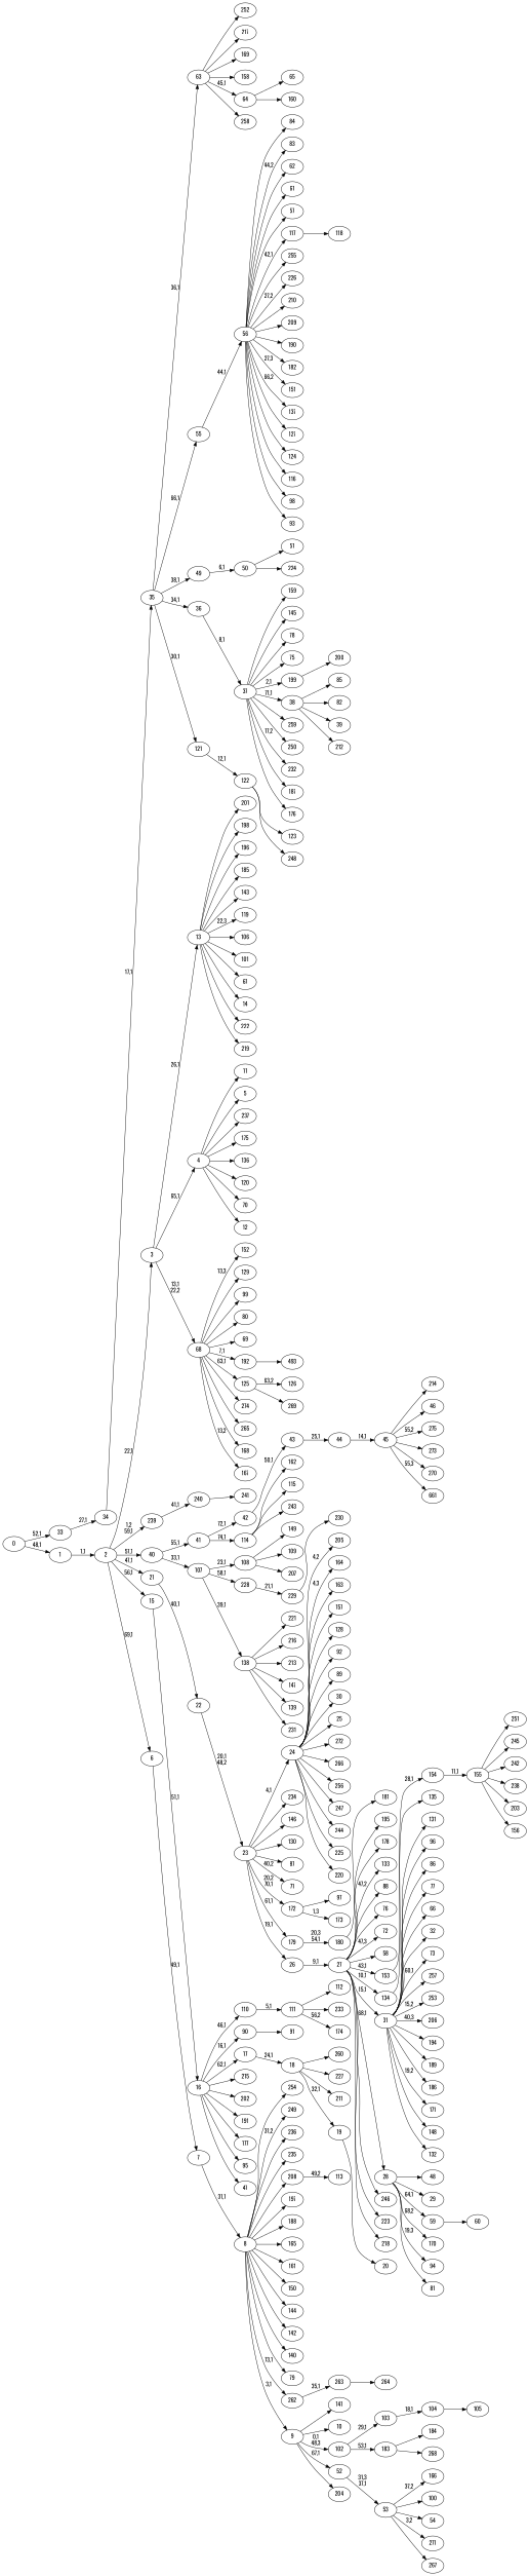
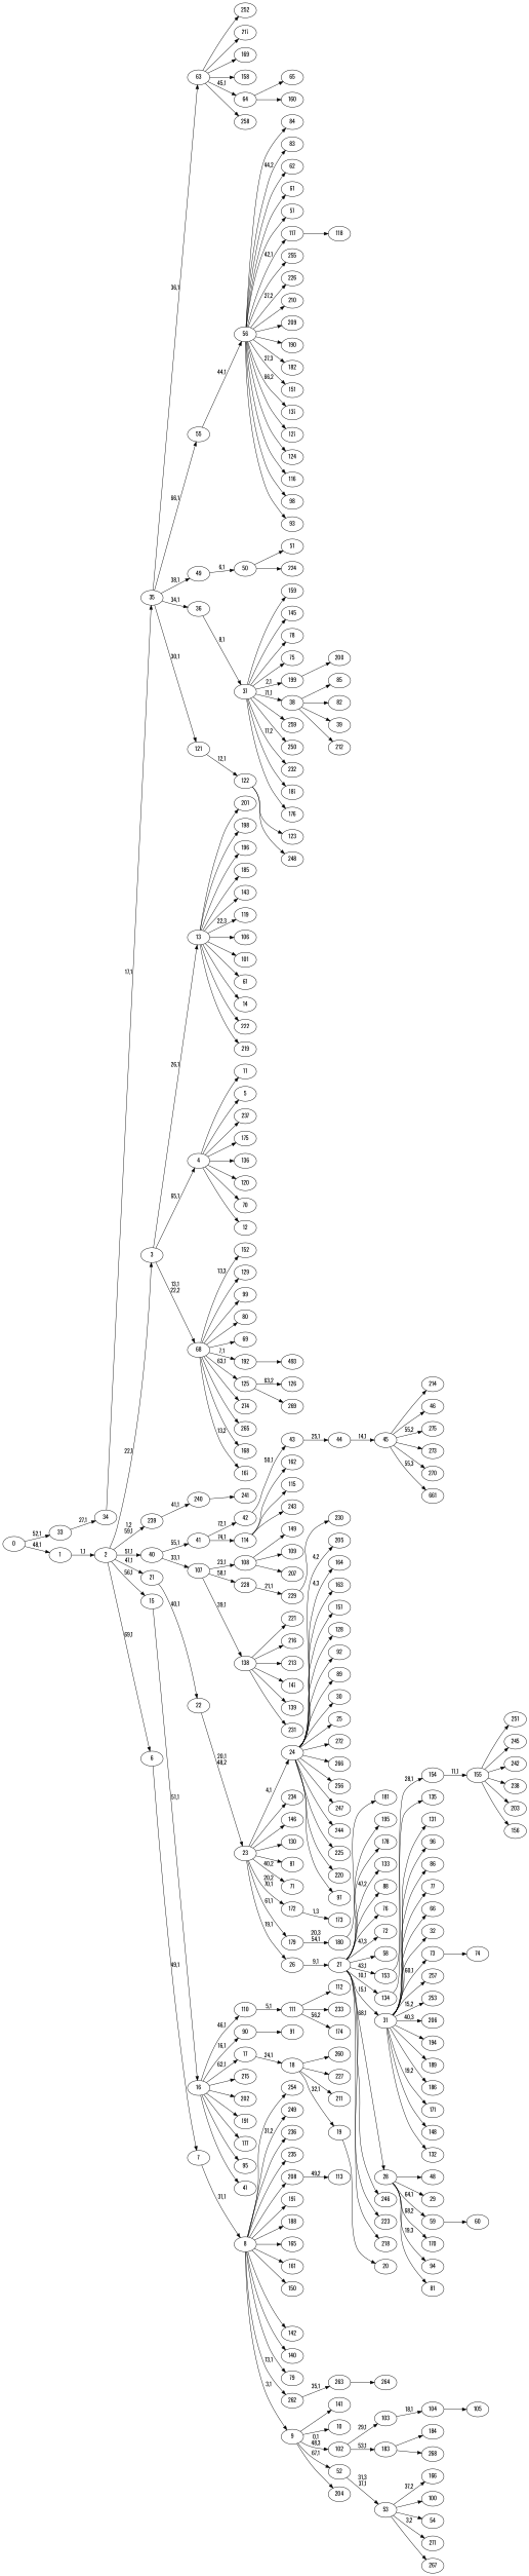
  digraph {
    fontname=Oswald
    rankdir=LR
    node [fontname=Oswald]
    edge [fontname=Oswald]
    263
    264
    262
    240
    241
    239
    229
    230
    228
    199
    200
    n12 [label=493]
    192
    183
    268
    184
    180
    181
    179
    172
    173
    155
    251
    245
    242
    238
    203
    156
    154
    153
    138
    231
    221
    216
    213
    147
    139
    134
    135
    125
    269
    126
    122
    248
    123
    121
    117
    118
    114
    243
    162
    115
    111
    233
    174
    112
    110
    108
    207
    149
    109
    107
    104
    105
    103
    102
    90
    91
    73
+   74
    68
    274
    265
    168
    167
    152
    129
    99
    80
    69
    64
    160
    65
    63
    258
    252
    217
    169
    158
    59
    60
    56
    255
    226
    210
    209
    190
    182
    151
    137
    127
    124
    116
    98
    93
    84
    83
    62
    61
    57
    55
    53
    271
    267
    166
    100
    54
    52
    50
    224
    51
    49
    45
    275
    273
    270
    n127 [label=661]
    214
    46
    44
    43
    42
    41
    40
    38
    212
    85
    82
    39
    37
    259
    250
    232
    187
    176
    159
    145
    78
    75
    36
    35
    34
    33
    31
    257
    253
    206
    194
    189
    186
    171
    148
    132
    131
    96
    86
    77
    66
    32
    28
    170
    94
    81
    48
    29
    27
    246
    223
    218
    195
    178
    133
    88
    76
    72
    58
    26
    24
    272
    266
    256
    247
    244
    225
    220
    205
    164
    163
    157
    128
    97
    92
    89
    30
    25
    23
    234
    146
    130
    87
    71
    22
    21
    19
    20
    18
    260
    227
    211
    17
    16
    215
    202
    191
    177
    95
    47
    15
    13
    222
    219
    201
    198
    196
    185
    143
    119
    106
    101
    67
    14
    9
    204
    141
    10
    8
    254
    249
    236
    235
    208
    197
    188
    165
    161
    150
-   144
    142
    140
    79
    113
    7
    6
    4
    237
    175
    136
    120
    70
    12
    11
    5
    3
    2
    1
    0
    263 -> 264
    262 -> 263 [label="35,1"]
    240 -> 241
    239 -> 240 [label="41,1"]
    229 -> 230
    228 -> 229 [label="21,1"]
    199 -> 200
    192 -> n12
    183 -> 268
    183 -> 184
    180 -> 181
    179 -> 180 [label="20,3\n54,1"]
    172 -> 173 [label="1,3"]
    155 -> 251
    155 -> 245
    155 -> 242
    155 -> 238
    155 -> 203
    155 -> 156
    154 -> 155 [label="11,1"]
    153 -> 154 [label="28,1"]
    138 -> 231
    138 -> 221
    138 -> 216
    138 -> 213
    138 -> 147
    138 -> 139
    134 -> 135
    125 -> 269
    125 -> 126 [label="63,2"]
    122 -> 248
    122 -> 123
    121 -> 122 [label="12,1"]
    117 -> 118
    114 -> 243
    114 -> 162
    114 -> 115
    111 -> 233
    111 -> 174 [label="56,2"]
    111 -> 112
    110 -> 111 [label="5,1"]
    108 -> 207
    108 -> 149
    108 -> 109
    107 -> 228 [label="58,1"]
    107 -> 138 [label="39,1"]
    107 -> 108 [label="23,1"]
    104 -> 105
    103 -> 104 [label="18,1"]
    102 -> 183 [label="53,1"]
    102 -> 103 [label="29,1"]
    90 -> 91
+   73 -> 74
    68 -> 192 [label="7,1"]
    68 -> 125 [label="63,1"]
    68 -> 274
    68 -> 265
    68 -> 168
    68 -> 167 [label="13,2"]
    68 -> 152 [label="13,3"]
    68 -> 129
    68 -> 99
    68 -> 80
    68 -> 69
    64 -> 160
    64 -> 65
    63 -> 64 [label="45,1"]
    63 -> 258
    63 -> 252
    63 -> 217
    63 -> 169
    63 -> 158
    59 -> 60
    56 -> 117 [label="42,1"]
    56 -> 255
    56 -> 226 [label="27,2"]
    56 -> 210
    56 -> 209
    56 -> 190
    56 -> 182
    56 -> 151 [label="27,3"]
    56 -> 137 [label="66,2"]
    56 -> 127
    56 -> 124
    56 -> 116
    56 -> 98
    56 -> 93
    56 -> 84
    56 -> 83 [label="44,2"]
    56 -> 62
    56 -> 61
    56 -> 57
    55 -> 56 [label="44,1"]
    53 -> 271 [label="3,2"]
    53 -> 267
    53 -> 166 [label="37,2"]
    53 -> 100
    53 -> 54
    52 -> 53 [label="31,3\n37,1"]
    50 -> 224
    50 -> 51
    49 -> 50 [label="6,1"]
    45 -> 275 [label="55,2"]
    45 -> 273
    45 -> 270
    45 -> n127 [label="55,3"]
    45 -> 214
    45 -> 46
    44 -> 45 [label="14,1"]
    43 -> 44 [label="25,1"]
    42 -> 43 [label="50,1"]
    41 -> 114 [label="74,1"]
    41 -> 42 [label="72,1"]
    40 -> 107 [label="33,1"]
    40 -> 41 [label="55,1"]
    38 -> 212
    38 -> 85
    38 -> 82
    38 -> 39
    37 -> 199 [label="2,1"]
    37 -> 38 [label="71,1"]
    37 -> 259
    37 -> 250
    37 -> 232 [label="17,2"]
    37 -> 187
    37 -> 176
    37 -> 159
    37 -> 145
    37 -> 78
    37 -> 75
    36 -> 37 [label="8,1"]
    35 -> 121 [label="30,1"]
    35 -> 63 [label="36,1"]
    35 -> 55 [label="66,1"]
    35 -> 49 [label="38,1"]
    35 -> 36 [label="34,1"]
    34 -> 35 [label="17,1"]
    33 -> 34 [label="27,1"]
    31 -> 73 [label="60,1"]
    31 -> 257
    31 -> 253 [label="15,2"]
    31 -> 206 [label="40,3"]
    31 -> 194
    31 -> 189
    31 -> 186
    31 -> 171 [label="19,2"]
    31 -> 148
    31 -> 132
    31 -> 131
    31 -> 96
    31 -> 86
    31 -> 77
    31 -> 66
    31 -> 32
    28 -> 59 [label="64,1"]
    28 -> 170 [label="68,2"]
    28 -> 94 [label="19,3"]
    28 -> 81
    28 -> 48
    28 -> 29
    27 -> 153 [label="43,1"]
    27 -> 134 [label="10,1"]
    27 -> 31 [label="15,1"]
    27 -> 28 [label="68,1"]
    27 -> 246
    27 -> 223
    27 -> 218
    27 -> 195
    27 -> 178
    27 -> 133 [label="47,2"]
    27 -> 88
    27 -> 76
    27 -> 72 [label="47,3"]
    27 -> 58
    26 -> 27 [label="9,1"]
    24 -> 272
    24 -> 266
    24 -> 256
    24 -> 247
    24 -> 244
    24 -> 225
    24 -> 220
    24 -> 205 [label="4,2"]
    24 -> 164 [label="4,3"]
    24 -> 163
    24 -> 157
    24 -> 128
-   172 -> 97
+   24 -> 97
    24 -> 92
    24 -> 89
    24 -> 30
    24 -> 25
    23 -> 179 [label="61,1"]
    23 -> 172 [label="20,2\n70,1"]
    23 -> 26 [label="19,1"]
    23 -> 24 [label="4,1"]
    23 -> 234
    23 -> 146
    23 -> 130
    23 -> 87
    23 -> 71 [label="40,2"]
    22 -> 23 [label="20,1\n48,2"]
    21 -> 22 [label="40,1"]
    19 -> 20
    18 -> 19 [label="32,1"]
    18 -> 260
    18 -> 227
    18 -> 211
    17 -> 18 [label="24,1"]
    16 -> 110 [label="46,1"]
    16 -> 90 [label="16,1"]
    16 -> 17 [label="62,1"]
    16 -> 215
    16 -> 202
    16 -> 191
    16 -> 177
    16 -> 95
    16 -> 47
    15 -> 16 [label="51,1"]
    13 -> 222
    13 -> 219
    13 -> 201
    13 -> 198
    13 -> 196
    13 -> 185
    13 -> 143
    13 -> 119 [label="22,3"]
    13 -> 106
    13 -> 101
    13 -> 67
    13 -> 14
    9 -> 102 [label="0,1\n48,3"]
    9 -> 52 [label="67,1"]
    9 -> 204
    9 -> 141
    9 -> 10
    8 -> 262 [label="73,1"]
    8 -> 9 [label="3,1"]
    8 -> 254
    8 -> 249 [label="31,2"]
    8 -> 236
    8 -> 235
    8 -> 208
    8 -> 197
    8 -> 188
    8 -> 165
    8 -> 161
    8 -> 150
-   8 -> 144
    8 -> 142
    8 -> 140
    8 -> 79
    208 -> 113 [label="49,2"]
    7 -> 8 [label="31,1"]
    6 -> 7 [label="49,1"]
    4 -> 237
    4 -> 175
    4 -> 136
    4 -> 120
    4 -> 70
    4 -> 12
    4 -> 11
    4 -> 5
    3 -> 68 [label="13,1\n22,2"]
    3 -> 13 [label="26,1"]
    3 -> 4 [label="65,1"]
    2 -> 239 [label="1,2\n59,1"]
    2 -> 40 [label="57,1"]
    2 -> 21 [label="47,1"]
    2 -> 15 [label="56,1"]
    2 -> 6 [label="69,1"]
    2 -> 3 [label="22,1"]
    1 -> 2 [label="1,1"]
    0 -> 33 [label="52,1"]
    0 -> 1 [label="48,1"]
  }
